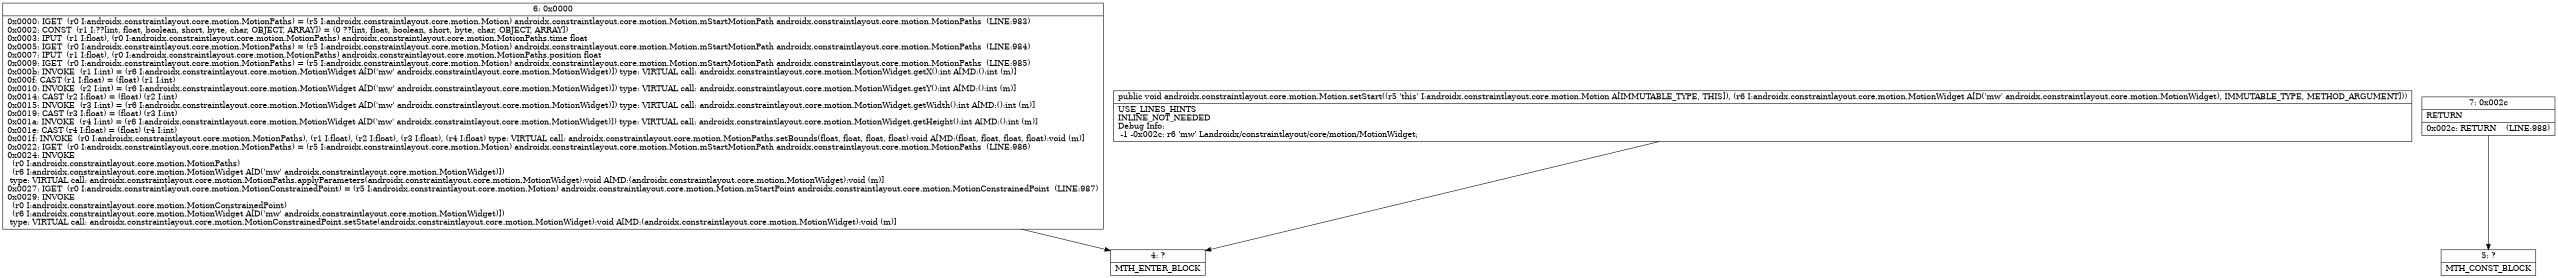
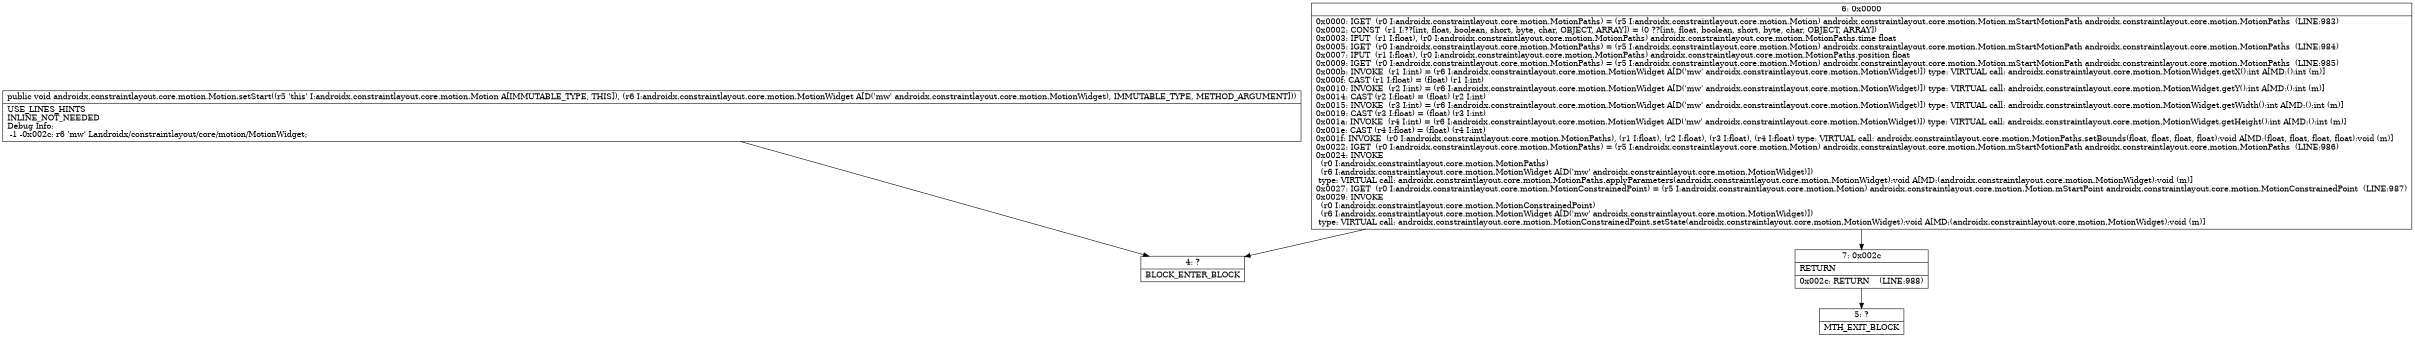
  digraph {
    node [shape=record]
-   n1 [label="{4\:\ ?|MTH_ENTER_BLOCK\l}"]
+   n1 [label="{4\:\ ?|BLOCK_ENTER_BLOCK\l}"]
    n2 [label="{6\:\ 0x0000|0x0000: IGET  (r0 I:androidx.constraintlayout.core.motion.MotionPaths) = (r5 I:androidx.constraintlayout.core.motion.Motion) androidx.constraintlayout.core.motion.Motion.mStartMotionPath androidx.constraintlayout.core.motion.MotionPaths  (LINE:983)\l0x0002: CONST  (r1 I:??[int, float, boolean, short, byte, char, OBJECT, ARRAY]) = (0 ??[int, float, boolean, short, byte, char, OBJECT, ARRAY]) \l0x0003: IPUT  (r1 I:float), (r0 I:androidx.constraintlayout.core.motion.MotionPaths) androidx.constraintlayout.core.motion.MotionPaths.time float \l0x0005: IGET  (r0 I:androidx.constraintlayout.core.motion.MotionPaths) = (r5 I:androidx.constraintlayout.core.motion.Motion) androidx.constraintlayout.core.motion.Motion.mStartMotionPath androidx.constraintlayout.core.motion.MotionPaths  (LINE:984)\l0x0007: IPUT  (r1 I:float), (r0 I:androidx.constraintlayout.core.motion.MotionPaths) androidx.constraintlayout.core.motion.MotionPaths.position float \l0x0009: IGET  (r0 I:androidx.constraintlayout.core.motion.MotionPaths) = (r5 I:androidx.constraintlayout.core.motion.Motion) androidx.constraintlayout.core.motion.Motion.mStartMotionPath androidx.constraintlayout.core.motion.MotionPaths  (LINE:985)\l0x000b: INVOKE  (r1 I:int) = (r6 I:androidx.constraintlayout.core.motion.MotionWidget A[D('mw' androidx.constraintlayout.core.motion.MotionWidget)]) type: VIRTUAL call: androidx.constraintlayout.core.motion.MotionWidget.getX():int A[MD:():int (m)]\l0x000f: CAST (r1 I:float) = (float) (r1 I:int) \l0x0010: INVOKE  (r2 I:int) = (r6 I:androidx.constraintlayout.core.motion.MotionWidget A[D('mw' androidx.constraintlayout.core.motion.MotionWidget)]) type: VIRTUAL call: androidx.constraintlayout.core.motion.MotionWidget.getY():int A[MD:():int (m)]\l0x0014: CAST (r2 I:float) = (float) (r2 I:int) \l0x0015: INVOKE  (r3 I:int) = (r6 I:androidx.constraintlayout.core.motion.MotionWidget A[D('mw' androidx.constraintlayout.core.motion.MotionWidget)]) type: VIRTUAL call: androidx.constraintlayout.core.motion.MotionWidget.getWidth():int A[MD:():int (m)]\l0x0019: CAST (r3 I:float) = (float) (r3 I:int) \l0x001a: INVOKE  (r4 I:int) = (r6 I:androidx.constraintlayout.core.motion.MotionWidget A[D('mw' androidx.constraintlayout.core.motion.MotionWidget)]) type: VIRTUAL call: androidx.constraintlayout.core.motion.MotionWidget.getHeight():int A[MD:():int (m)]\l0x001e: CAST (r4 I:float) = (float) (r4 I:int) \l0x001f: INVOKE  (r0 I:androidx.constraintlayout.core.motion.MotionPaths), (r1 I:float), (r2 I:float), (r3 I:float), (r4 I:float) type: VIRTUAL call: androidx.constraintlayout.core.motion.MotionPaths.setBounds(float, float, float, float):void A[MD:(float, float, float, float):void (m)]\l0x0022: IGET  (r0 I:androidx.constraintlayout.core.motion.MotionPaths) = (r5 I:androidx.constraintlayout.core.motion.Motion) androidx.constraintlayout.core.motion.Motion.mStartMotionPath androidx.constraintlayout.core.motion.MotionPaths  (LINE:986)\l0x0024: INVOKE  \l  (r0 I:androidx.constraintlayout.core.motion.MotionPaths)\l  (r6 I:androidx.constraintlayout.core.motion.MotionWidget A[D('mw' androidx.constraintlayout.core.motion.MotionWidget)])\l type: VIRTUAL call: androidx.constraintlayout.core.motion.MotionPaths.applyParameters(androidx.constraintlayout.core.motion.MotionWidget):void A[MD:(androidx.constraintlayout.core.motion.MotionWidget):void (m)]\l0x0027: IGET  (r0 I:androidx.constraintlayout.core.motion.MotionConstrainedPoint) = (r5 I:androidx.constraintlayout.core.motion.Motion) androidx.constraintlayout.core.motion.Motion.mStartPoint androidx.constraintlayout.core.motion.MotionConstrainedPoint  (LINE:987)\l0x0029: INVOKE  \l  (r0 I:androidx.constraintlayout.core.motion.MotionConstrainedPoint)\l  (r6 I:androidx.constraintlayout.core.motion.MotionWidget A[D('mw' androidx.constraintlayout.core.motion.MotionWidget)])\l type: VIRTUAL call: androidx.constraintlayout.core.motion.MotionConstrainedPoint.setState(androidx.constraintlayout.core.motion.MotionWidget):void A[MD:(androidx.constraintlayout.core.motion.MotionWidget):void (m)]\l}"]
    n3 [label="{7\:\ 0x002c|RETURN\l|0x002c: RETURN    (LINE:988)\l}"]
-   n4 [label="{5\:\ ?|MTH_CONST_BLOCK\l}"]
+   n4 [label="{5\:\ ?|MTH_EXIT_BLOCK\l}"]
    n5 [label="{public void androidx.constraintlayout.core.motion.Motion.setStart((r5 'this' I:androidx.constraintlayout.core.motion.Motion A[IMMUTABLE_TYPE, THIS]), (r6 I:androidx.constraintlayout.core.motion.MotionWidget A[D('mw' androidx.constraintlayout.core.motion.MotionWidget), IMMUTABLE_TYPE, METHOD_ARGUMENT]))  | USE_LINES_HINTS\lINLINE_NOT_NEEDED\lDebug Info:\l  \-1 \-0x002c: r6 'mw' Landroidx\/constraintlayout\/core\/motion\/MotionWidget;\l}"]
    n2 -> n1
+   n2 -> n3
    n3 -> n4
    n5 -> n1
  }
